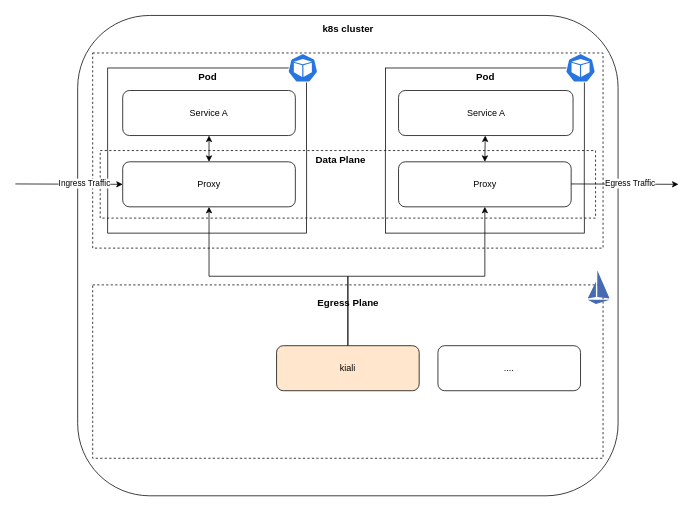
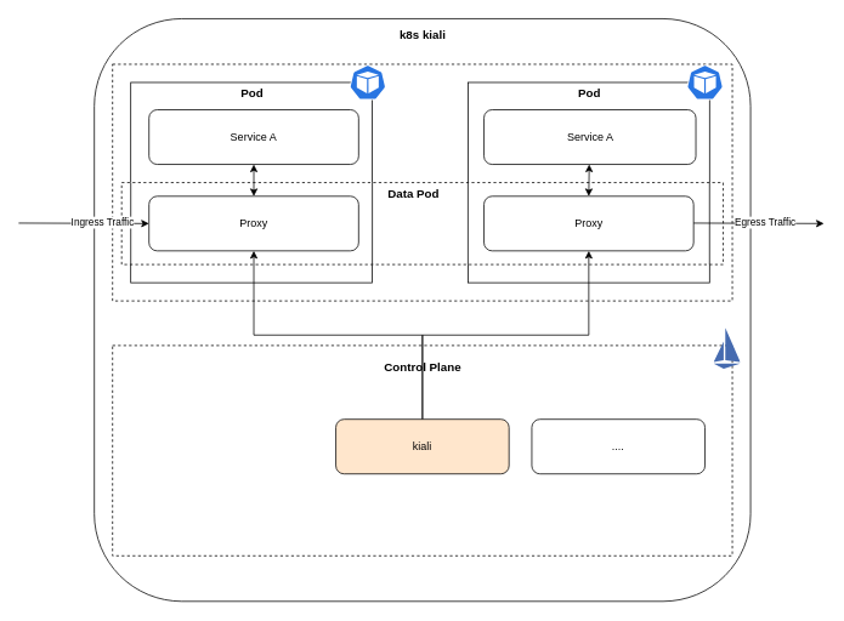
  <mxCell id="0" />
  <mxCell id="1" parent="0" />
  <mxCell id="2" value="" style="rounded=1;whiteSpace=wrap;html=1;" parent="1" vertex="1"><mxGeometry x="103" y="20" width="720" height="640" as="geometry" /></mxCell>
  <mxCell id="3" value="" style="rounded=0;whiteSpace=wrap;html=1;dashed=1;" parent="1" vertex="1"><mxGeometry x="123" y="379" width="680" height="231" as="geometry" /></mxCell>
  <mxCell id="4" value="" style="rounded=0;whiteSpace=wrap;html=1;dashed=1;" parent="1" vertex="1"><mxGeometry x="123" y="70" width="680" height="260" as="geometry" /></mxCell>
  <mxCell id="5" value="" style="rounded=0;whiteSpace=wrap;html=1;" parent="1" vertex="1"><mxGeometry x="143" y="90" width="265" height="220" as="geometry" /></mxCell>
- <mxCell id="6" value="&lt;p style=&quot;line-height: 0%;&quot;&gt;&lt;font style=&quot;font-size: 13px;&quot;&gt;Egress Plane&lt;/font&gt;&lt;/p&gt;" style="text;strokeColor=none;fillColor=none;html=1;fontSize=24;fontStyle=1;verticalAlign=middle;align=center;" parent="1" vertex="1"><mxGeometry x="418" y="390" width="90" height="20" as="geometry" /></mxCell>
+ <mxCell id="6" value="&lt;p style=&quot;line-height: 0%;&quot;&gt;&lt;font style=&quot;font-size: 13px;&quot;&gt;Control Plane&lt;/font&gt;&lt;/p&gt;" style="text;strokeColor=none;fillColor=none;html=1;fontSize=24;fontStyle=1;verticalAlign=middle;align=center;" parent="1" vertex="1"><mxGeometry x="418" y="390" width="90" height="20" as="geometry" /></mxCell>
  <mxCell id="7" value="" style="sketch=0;html=1;dashed=0;whitespace=wrap;fillColor=#2875E2;strokeColor=#ffffff;points=[[0.005,0.63,0],[0.1,0.2,0],[0.9,0.2,0],[0.5,0,0],[0.995,0.63,0],[0.72,0.99,0],[0.5,1,0],[0.28,0.99,0]];verticalLabelPosition=bottom;align=center;verticalAlign=top;shape=mxgraph.kubernetes.icon;prIcon=pod;fontSize=13;" parent="1" vertex="1"><mxGeometry x="383" y="70" width="40" height="40" as="geometry" /></mxCell>
- <mxCell id="8" value="&lt;span style=&quot;font-size: 13px;&quot;&gt;k8s cluster&lt;/span&gt;" style="text;strokeColor=none;fillColor=none;html=1;fontSize=24;fontStyle=1;verticalAlign=middle;align=center;" parent="1" vertex="1"><mxGeometry x="418" y="20" width="90" height="30" as="geometry" /></mxCell>
+ <mxCell id="8" value="&lt;span style=&quot;font-size: 13px;&quot;&gt;k8s kiali&lt;/span&gt;" style="text;strokeColor=none;fillColor=none;html=1;fontSize=24;fontStyle=1;verticalAlign=middle;align=center;" parent="1" vertex="1"><mxGeometry x="418" y="20" width="90" height="30" as="geometry" /></mxCell>
  <mxCell id="9" value="" style="rounded=0;whiteSpace=wrap;html=1;" vertex="1" parent="1"><mxGeometry x="513" y="90" width="265" height="220" as="geometry" /></mxCell>
  <mxCell id="10" value="" style="sketch=0;html=1;dashed=0;whitespace=wrap;fillColor=#2875E2;strokeColor=#ffffff;points=[[0.005,0.63,0],[0.1,0.2,0],[0.9,0.2,0],[0.5,0,0],[0.995,0.63,0],[0.72,0.99,0],[0.5,1,0],[0.28,0.99,0]];verticalLabelPosition=bottom;align=center;verticalAlign=top;shape=mxgraph.kubernetes.icon;prIcon=pod;fontSize=13;" parent="1" vertex="1"><mxGeometry x="753" y="70" width="40" height="40" as="geometry" /></mxCell>
  <mxCell id="11" value="" style="rounded=0;whiteSpace=wrap;html=1;dashed=1;" vertex="1" parent="1"><mxGeometry x="133" y="200" width="660" height="90" as="geometry" /></mxCell>
- <mxCell id="12" value="&lt;p style=&quot;line-height: 0%;&quot;&gt;&lt;font style=&quot;font-size: 13px;&quot;&gt;Data Plane&lt;/font&gt;&lt;/p&gt;" style="text;strokeColor=none;fillColor=none;html=1;fontSize=24;fontStyle=1;verticalAlign=middle;align=center;" vertex="1" parent="1"><mxGeometry x="408" y="200" width="90" height="20" as="geometry" /></mxCell>
+ <mxCell id="12" value="&lt;p style=&quot;line-height: 0%;&quot;&gt;&lt;font style=&quot;font-size: 13px;&quot;&gt;Data Pod&lt;/font&gt;&lt;/p&gt;" style="text;strokeColor=none;fillColor=none;html=1;fontSize=24;fontStyle=1;verticalAlign=middle;align=center;" vertex="1" parent="1"><mxGeometry x="408" y="200" width="90" height="20" as="geometry" /></mxCell>
  <mxCell id="13" value="&lt;p style=&quot;line-height: 0%;&quot;&gt;&lt;font style=&quot;font-size: 13px;&quot;&gt;Pod&lt;/font&gt;&lt;/p&gt;" style="text;strokeColor=none;fillColor=none;html=1;fontSize=24;fontStyle=1;verticalAlign=middle;align=center;" vertex="1" parent="1"><mxGeometry x="230.5" y="90" width="90" height="20" as="geometry" /></mxCell>
  <mxCell id="14" value="&lt;p style=&quot;line-height: 0%;&quot;&gt;&lt;font style=&quot;font-size: 13px;&quot;&gt;Pod&lt;/font&gt;&lt;/p&gt;" style="text;strokeColor=none;fillColor=none;html=1;fontSize=24;fontStyle=1;verticalAlign=middle;align=center;" vertex="1" parent="1"><mxGeometry x="600.5" y="90" width="90" height="20" as="geometry" /></mxCell>
  <mxCell id="15" value="" style="endArrow=none;html=1;rounded=0;entryX=0;entryY=0;entryDx=0;entryDy=0;" edge="1" parent="1" target="12"><mxGeometry width="50" height="50" relative="1" as="geometry"><mxPoint x="408" y="290" as="sourcePoint" /><mxPoint x="473" y="230" as="targetPoint" /></mxGeometry></mxCell>
  <mxCell id="16" value="" style="endArrow=none;html=1;rounded=0;entryX=0;entryY=0;entryDx=0;entryDy=0;" edge="1" parent="1"><mxGeometry x="0.556" y="-105" width="50" height="50" relative="1" as="geometry"><mxPoint x="513" y="290" as="sourcePoint" /><mxPoint x="513" y="200" as="targetPoint" /><mxPoint as="offset" /></mxGeometry></mxCell>
  <mxCell id="17" value="" style="endArrow=none;html=1;rounded=0;entryX=0;entryY=0;entryDx=0;entryDy=0;" edge="1" parent="1"><mxGeometry x="0.556" y="-105" width="50" height="50" relative="1" as="geometry"><mxPoint x="778" y="290" as="sourcePoint" /><mxPoint x="778" y="200" as="targetPoint" /><mxPoint as="offset" /></mxGeometry></mxCell>
  <mxCell id="18" value="" style="endArrow=none;html=1;rounded=0;entryX=0;entryY=0;entryDx=0;entryDy=0;" edge="1" parent="1"><mxGeometry x="1" y="235" width="50" height="50" relative="1" as="geometry"><mxPoint x="143" y="290" as="sourcePoint" /><mxPoint x="143" y="200" as="targetPoint" /><mxPoint as="offset" /></mxGeometry></mxCell>
  <mxCell id="19" value="Service A" style="rounded=1;whiteSpace=wrap;html=1;" vertex="1" parent="1"><mxGeometry x="163" y="120" width="230" height="60" as="geometry" /></mxCell>
  <mxCell id="20" value="Service A" style="rounded=1;whiteSpace=wrap;html=1;" vertex="1" parent="1"><mxGeometry x="530.5" y="120" width="232.5" height="60" as="geometry" /></mxCell>
  <mxCell id="21" value="Proxy" style="rounded=1;whiteSpace=wrap;html=1;" vertex="1" parent="1"><mxGeometry x="163" y="215" width="230" height="60" as="geometry" /></mxCell>
  <mxCell id="22" value="Proxy" style="rounded=1;whiteSpace=wrap;html=1;" vertex="1" parent="1"><mxGeometry x="530.5" y="215" width="230" height="60" as="geometry" /></mxCell>
  <mxCell id="23" value="" style="endArrow=classic;html=1;rounded=0;entryX=0;entryY=0.5;entryDx=0;entryDy=0;" edge="1" parent="1" target="21"><mxGeometry width="50" height="50" relative="1" as="geometry"><mxPoint x="20" y="244.5" as="sourcePoint" /><mxPoint x="90" y="244.5" as="targetPoint" /></mxGeometry></mxCell>
  <mxCell id="24" value="Ingress Traffic" style="edgeLabel;html=1;align=center;verticalAlign=middle;resizable=0;points=[];" vertex="1" connectable="0" parent="23"><mxGeometry x="0.266" y="1" relative="1" as="geometry"><mxPoint as="offset" /></mxGeometry></mxCell>
  <mxCell id="25" value="" style="endArrow=classic;html=1;rounded=0;entryX=0;entryY=0.5;entryDx=0;entryDy=0;" edge="1" parent="1"><mxGeometry width="50" height="50" relative="1" as="geometry"><mxPoint x="760.5" y="244.5" as="sourcePoint" /><mxPoint x="903.5" y="245" as="targetPoint" /></mxGeometry></mxCell>
  <mxCell id="26" value="Egress Traffic" style="edgeLabel;html=1;align=center;verticalAlign=middle;resizable=0;points=[];" vertex="1" connectable="0" parent="25"><mxGeometry x="0.091" y="1" relative="1" as="geometry"><mxPoint as="offset" /></mxGeometry></mxCell>
  <mxCell id="27" value="" style="endArrow=classic;startArrow=classic;html=1;rounded=0;entryX=0.5;entryY=1;entryDx=0;entryDy=0;exitX=0.5;exitY=0;exitDx=0;exitDy=0;" edge="1" parent="1" source="21" target="19"><mxGeometry width="50" height="50" relative="1" as="geometry"><mxPoint x="275" y="215" as="sourcePoint" /><mxPoint x="275" y="185" as="targetPoint" /></mxGeometry></mxCell>
  <mxCell id="28" value="" style="endArrow=classic;startArrow=classic;html=1;rounded=0;exitX=0.5;exitY=0;exitDx=0;exitDy=0;" edge="1" parent="1" source="22"><mxGeometry width="50" height="50" relative="1" as="geometry"><mxPoint x="647" y="210" as="sourcePoint" /><mxPoint x="646" y="180" as="targetPoint" /></mxGeometry></mxCell>
  <mxCell id="29" value="" style="editableCssRules=.*;shape=image;verticalLabelPosition=bottom;labelBackgroundColor=#ffffff;verticalAlign=top;aspect=fixed;imageAspect=0;image=data:image/svg+xml,PHN2ZyB4bWxucz0iaHR0cDovL3d3dy53My5vcmcvMjAwMC9zdmciIHhtbG5zOnY9Imh0dHBzOi8vdmVjdGEuaW8vbmFubyIgd2lkdGg9IjE2MCIgaGVpZ2h0PSIyNDAiIHZpZXdCb3g9IjAgMCAxNjAgMjQwIj4mI3hhOwk8c3R5bGUgdHlwZT0idGV4dC9jc3MiPiYjeGE7CS5zdDB7ZmlsbDojNDY2YmIwO30mI3hhOwk8L3N0eWxlPiYjeGE7CTxwYXRoIGNsYXNzPSJzdDAiIGQ9Ik02MCAyNDBMMCAyMTBoMTYwem0wLTE2MEwwIDIwMGw2MC0xMHpNNzAgMHYxOTBsOTAgMTB6Ii8+JiN4YTs8L3N2Zz4=;fontColor=default;" vertex="1" parent="1"><mxGeometry x="783" y="360" width="29.25" height="45" as="geometry" /></mxCell>
  <mxCell id="30" style="edgeStyle=orthogonalEdgeStyle;rounded=0;orthogonalLoop=1;jettySize=auto;html=1;entryX=0.5;entryY=1;entryDx=0;entryDy=0;" edge="1" parent="1" source="32" target="22"><mxGeometry relative="1" as="geometry" /></mxCell>
  <mxCell id="31" style="edgeStyle=orthogonalEdgeStyle;rounded=0;orthogonalLoop=1;jettySize=auto;html=1;entryX=0.5;entryY=1;entryDx=0;entryDy=0;" edge="1" parent="1" source="32" target="21"><mxGeometry relative="1" as="geometry" /></mxCell>
  <mxCell id="32" value="kiali" style="rounded=1;whiteSpace=wrap;html=1;fillColor=#ffe6cc;" vertex="1" parent="1"><mxGeometry x="368" y="460" width="190" height="60" as="geometry" /></mxCell>
  <mxCell id="33" value="...." style="rounded=1;whiteSpace=wrap;html=1;" vertex="1" parent="1"><mxGeometry x="583" y="460" width="190" height="60" as="geometry" /></mxCell>
